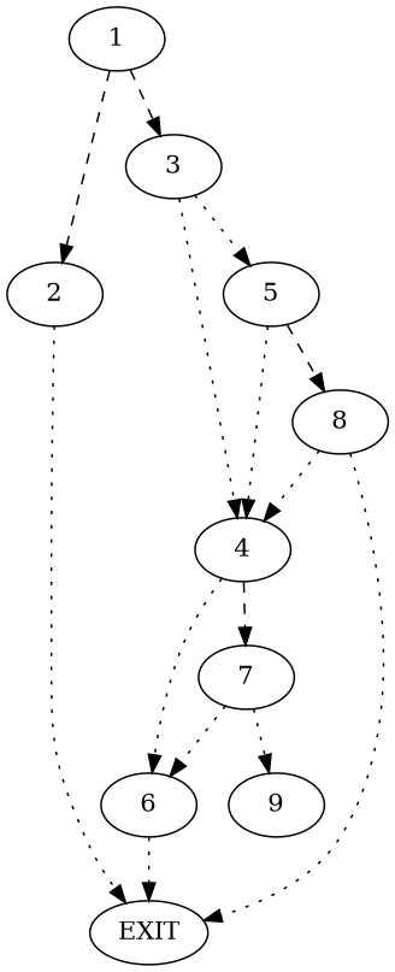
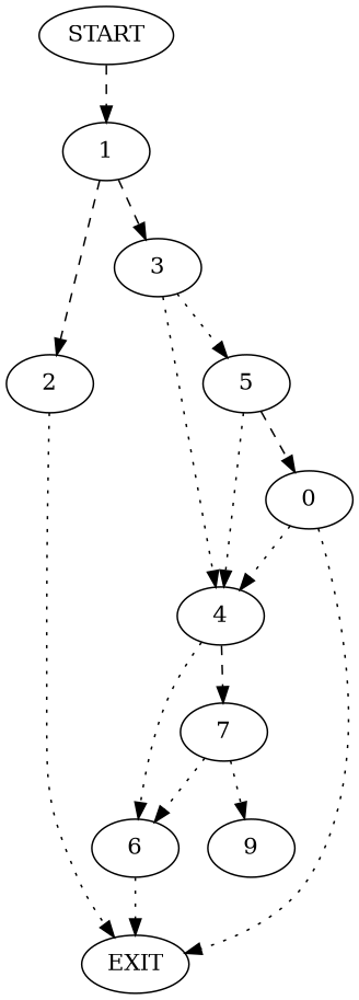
  digraph {
    edge [style=dotted]
+   n1 [label=START]
    1
    2
    3
    n5 [label=EXIT]
    4
    5
    6
    7
-   8
+   8 [label=0]
    9
+   n1 -> 1 [style=dashed]
    1 -> 2 [style=dashed]
    1 -> 3 [style=dashed]
    2 -> n5
    3 -> 4
    3 -> 5
    4 -> 6
    4 -> 7 [style=dashed]
    5 -> 4
    5 -> 8 [style=dashed]
    6 -> n5
    7 -> 6
    7 -> 9
    8 -> n5
    8 -> 4
  }
